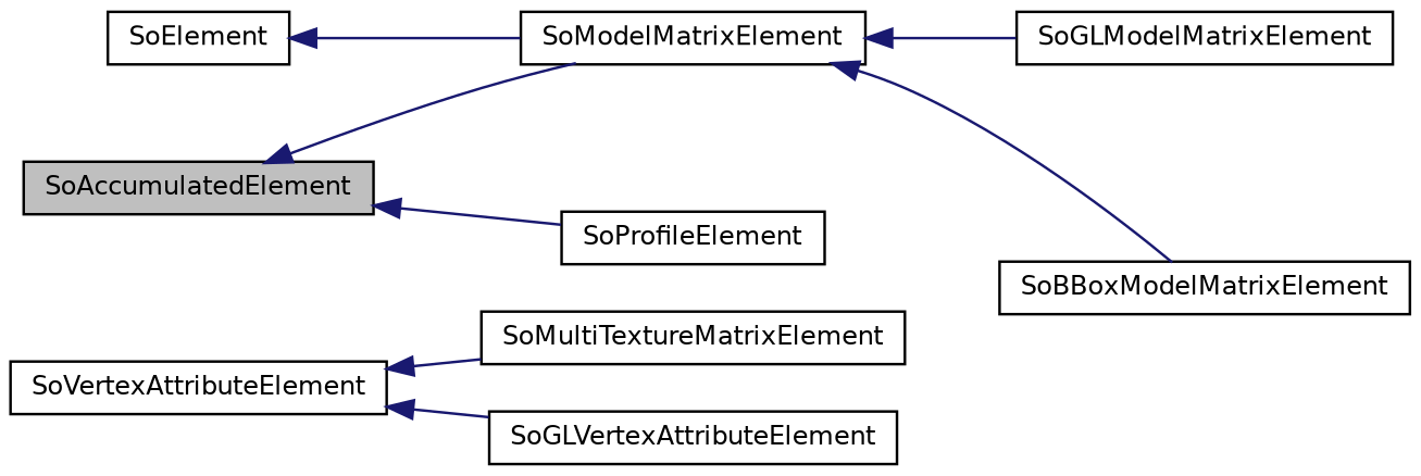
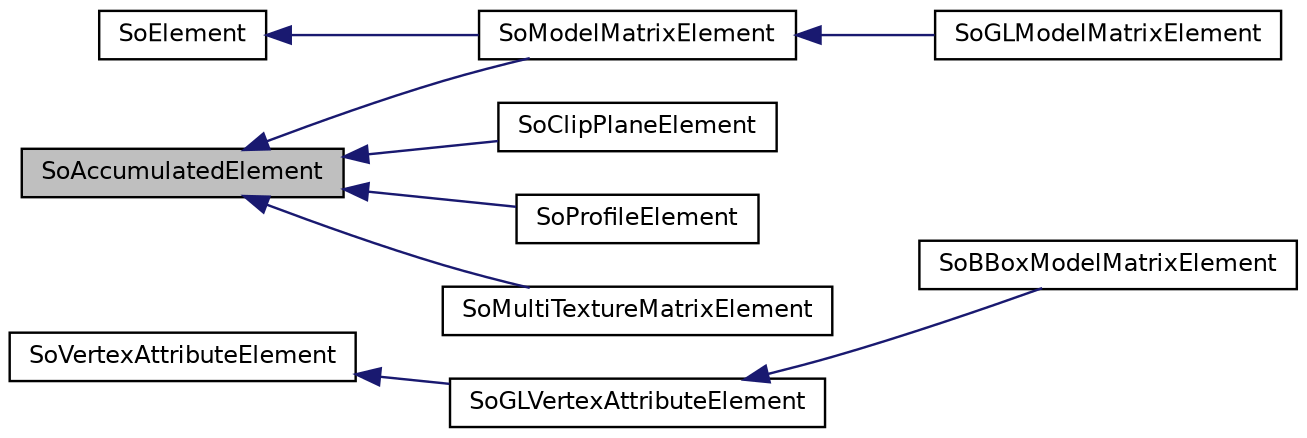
  digraph {
    rankdir=LR
    node [color=black fillcolor=white fontname=Helvetica fontsize=10 shape=record style=filled]
    edge [color=midnightblue dir=back fontname=Helvetica fontsize=10 labelfontname=Helvetica labelfontsize=10 style=solid]
    n1 [fillcolor=grey75 fontcolor=black height=0.2 label=SoAccumulatedElement width=0.4]
+   n2 [height=0.2 label=SoClipPlaneElement width=0.4]
    n3 [height=0.2 label=SoModelMatrixElement width=0.4]
    n4 [height=0.2 label=SoMultiTextureMatrixElement width=0.4]
    n5 [height=0.2 label=SoProfileElement width=0.4]
    n6 [height=0.2 label=SoBBoxModelMatrixElement width=0.4]
    n7 [height=0.2 label=SoGLModelMatrixElement width=0.4]
    n8 [height=0.2 label=SoVertexAttributeElement width=0.4]
    n9 [height=0.2 label=SoGLVertexAttributeElement width=0.4]
    n10 [height=0.2 label=SoElement width=0.4]
+   n1 -> n2
    n1 -> n3
-   n8 -> n4
+   n1 -> n4
    n1 -> n5
-   n3 -> n6
+   n9 -> n6
    n3 -> n7
    n8 -> n9
    n10 -> n3
  }
